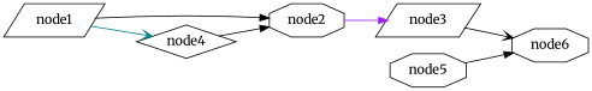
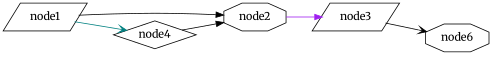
  digraph {
    fontname=Merriweather
    rankdir=LR
    node [fontname=Merriweather shape=octagon]
    edge [arrowhead=normal color=black fontname=Merriweather]
    node1 [shape=parallelogram]
    node2
    node4 [shape=diamond]
    node3 [shape=parallelogram]
    node6
-   node5
    node1 -> node2
    node1 -> node4 [arrowhead=vee color=teal]
    node2 -> node3 [color=purple]
    node4 -> node2
    node3 -> node6 [arrowhead=vee]
-   node5 -> node6
  }
